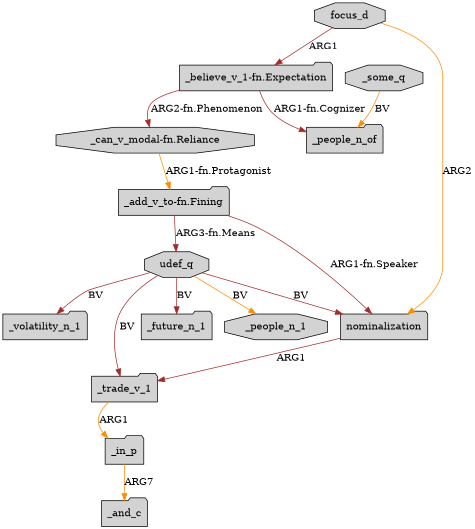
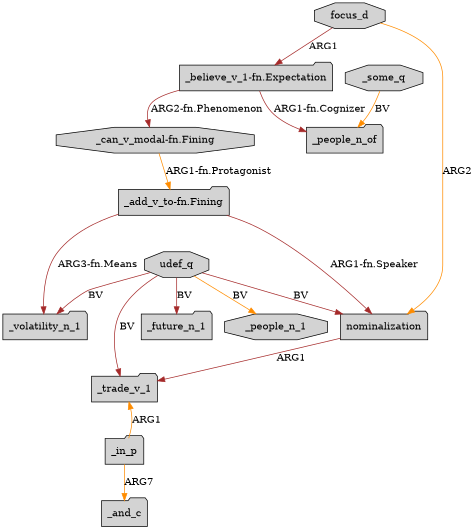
  digraph {
    node [shape=folder style=filled]
    edge [color=brown]
    "_add_v_to-fn.Fining"
    nominalization
    _volatility_n_1
    _trade_v_1
    _in_p
    _and_c
-   "_can_v_modal-fn.Reliance" [shape=octagon]
+   "_can_v_modal-fn.Reliance" [shape=octagon label="_can_v_modal-fn.Fining"]
    udef_q [shape=octagon]
    _future_n_1
    n10 [label=_people_n_1 shape=octagon]
    _some_q [shape=octagon]
    _people_n_of
    focus_d [shape=octagon]
    "_believe_v_1-fn.Expectation"
    "_add_v_to-fn.Fining" -> nominalization [label="ARG1-fn.Speaker"]
-   "_add_v_to-fn.Fining" -> udef_q [label="ARG3-fn.Means"]
+   "_add_v_to-fn.Fining" -> _volatility_n_1 [label="ARG3-fn.Means"]
    nominalization -> _trade_v_1 [label=ARG1]
-   _trade_v_1 -> _in_p [color=darkorange label=ARG1]
+   _in_p -> _trade_v_1 [color=darkorange label=ARG1]
    _in_p -> _and_c [color=darkorange label=ARG7]
    "_can_v_modal-fn.Reliance" -> "_add_v_to-fn.Fining" [color=darkorange label="ARG1-fn.Protagonist"]
    udef_q -> nominalization [label=BV]
    udef_q -> _volatility_n_1 [label=BV]
    udef_q -> _trade_v_1 [label=BV]
    udef_q -> _future_n_1 [label=BV]
    udef_q -> n10 [color=darkorange label=BV]
    _some_q -> _people_n_of [color=darkorange label=BV]
    focus_d -> nominalization [color=darkorange label=ARG2]
    focus_d -> "_believe_v_1-fn.Expectation" [label=ARG1]
    "_believe_v_1-fn.Expectation" -> "_can_v_modal-fn.Reliance" [label="ARG2-fn.Phenomenon"]
    "_believe_v_1-fn.Expectation" -> _people_n_of [label="ARG1-fn.Cognizer"]
  }
